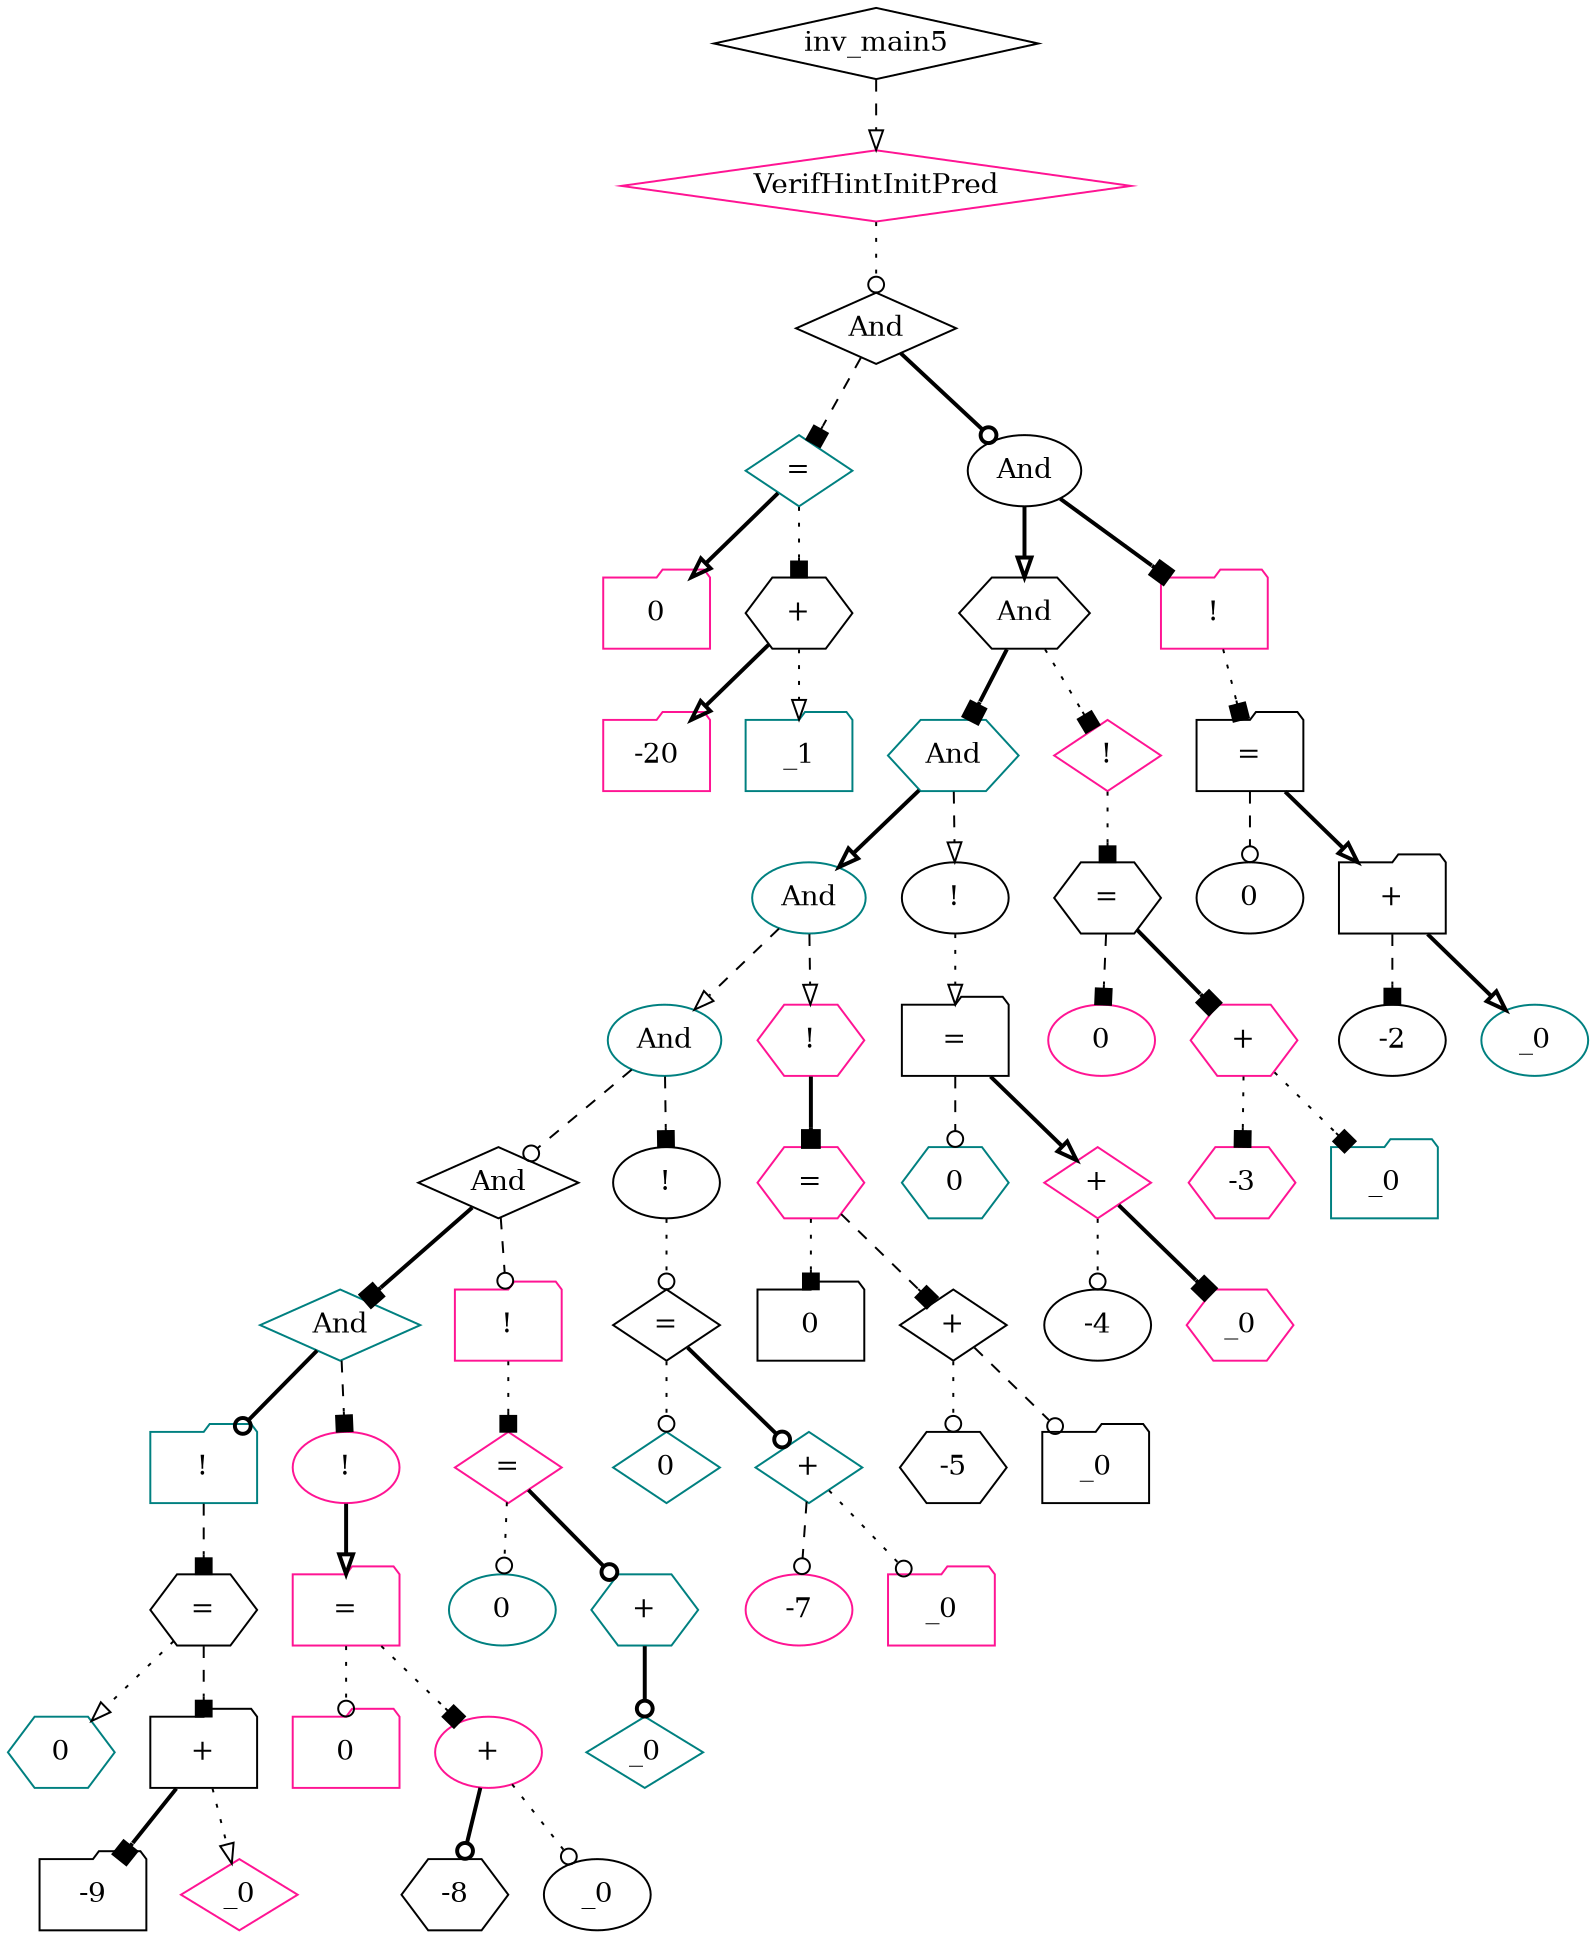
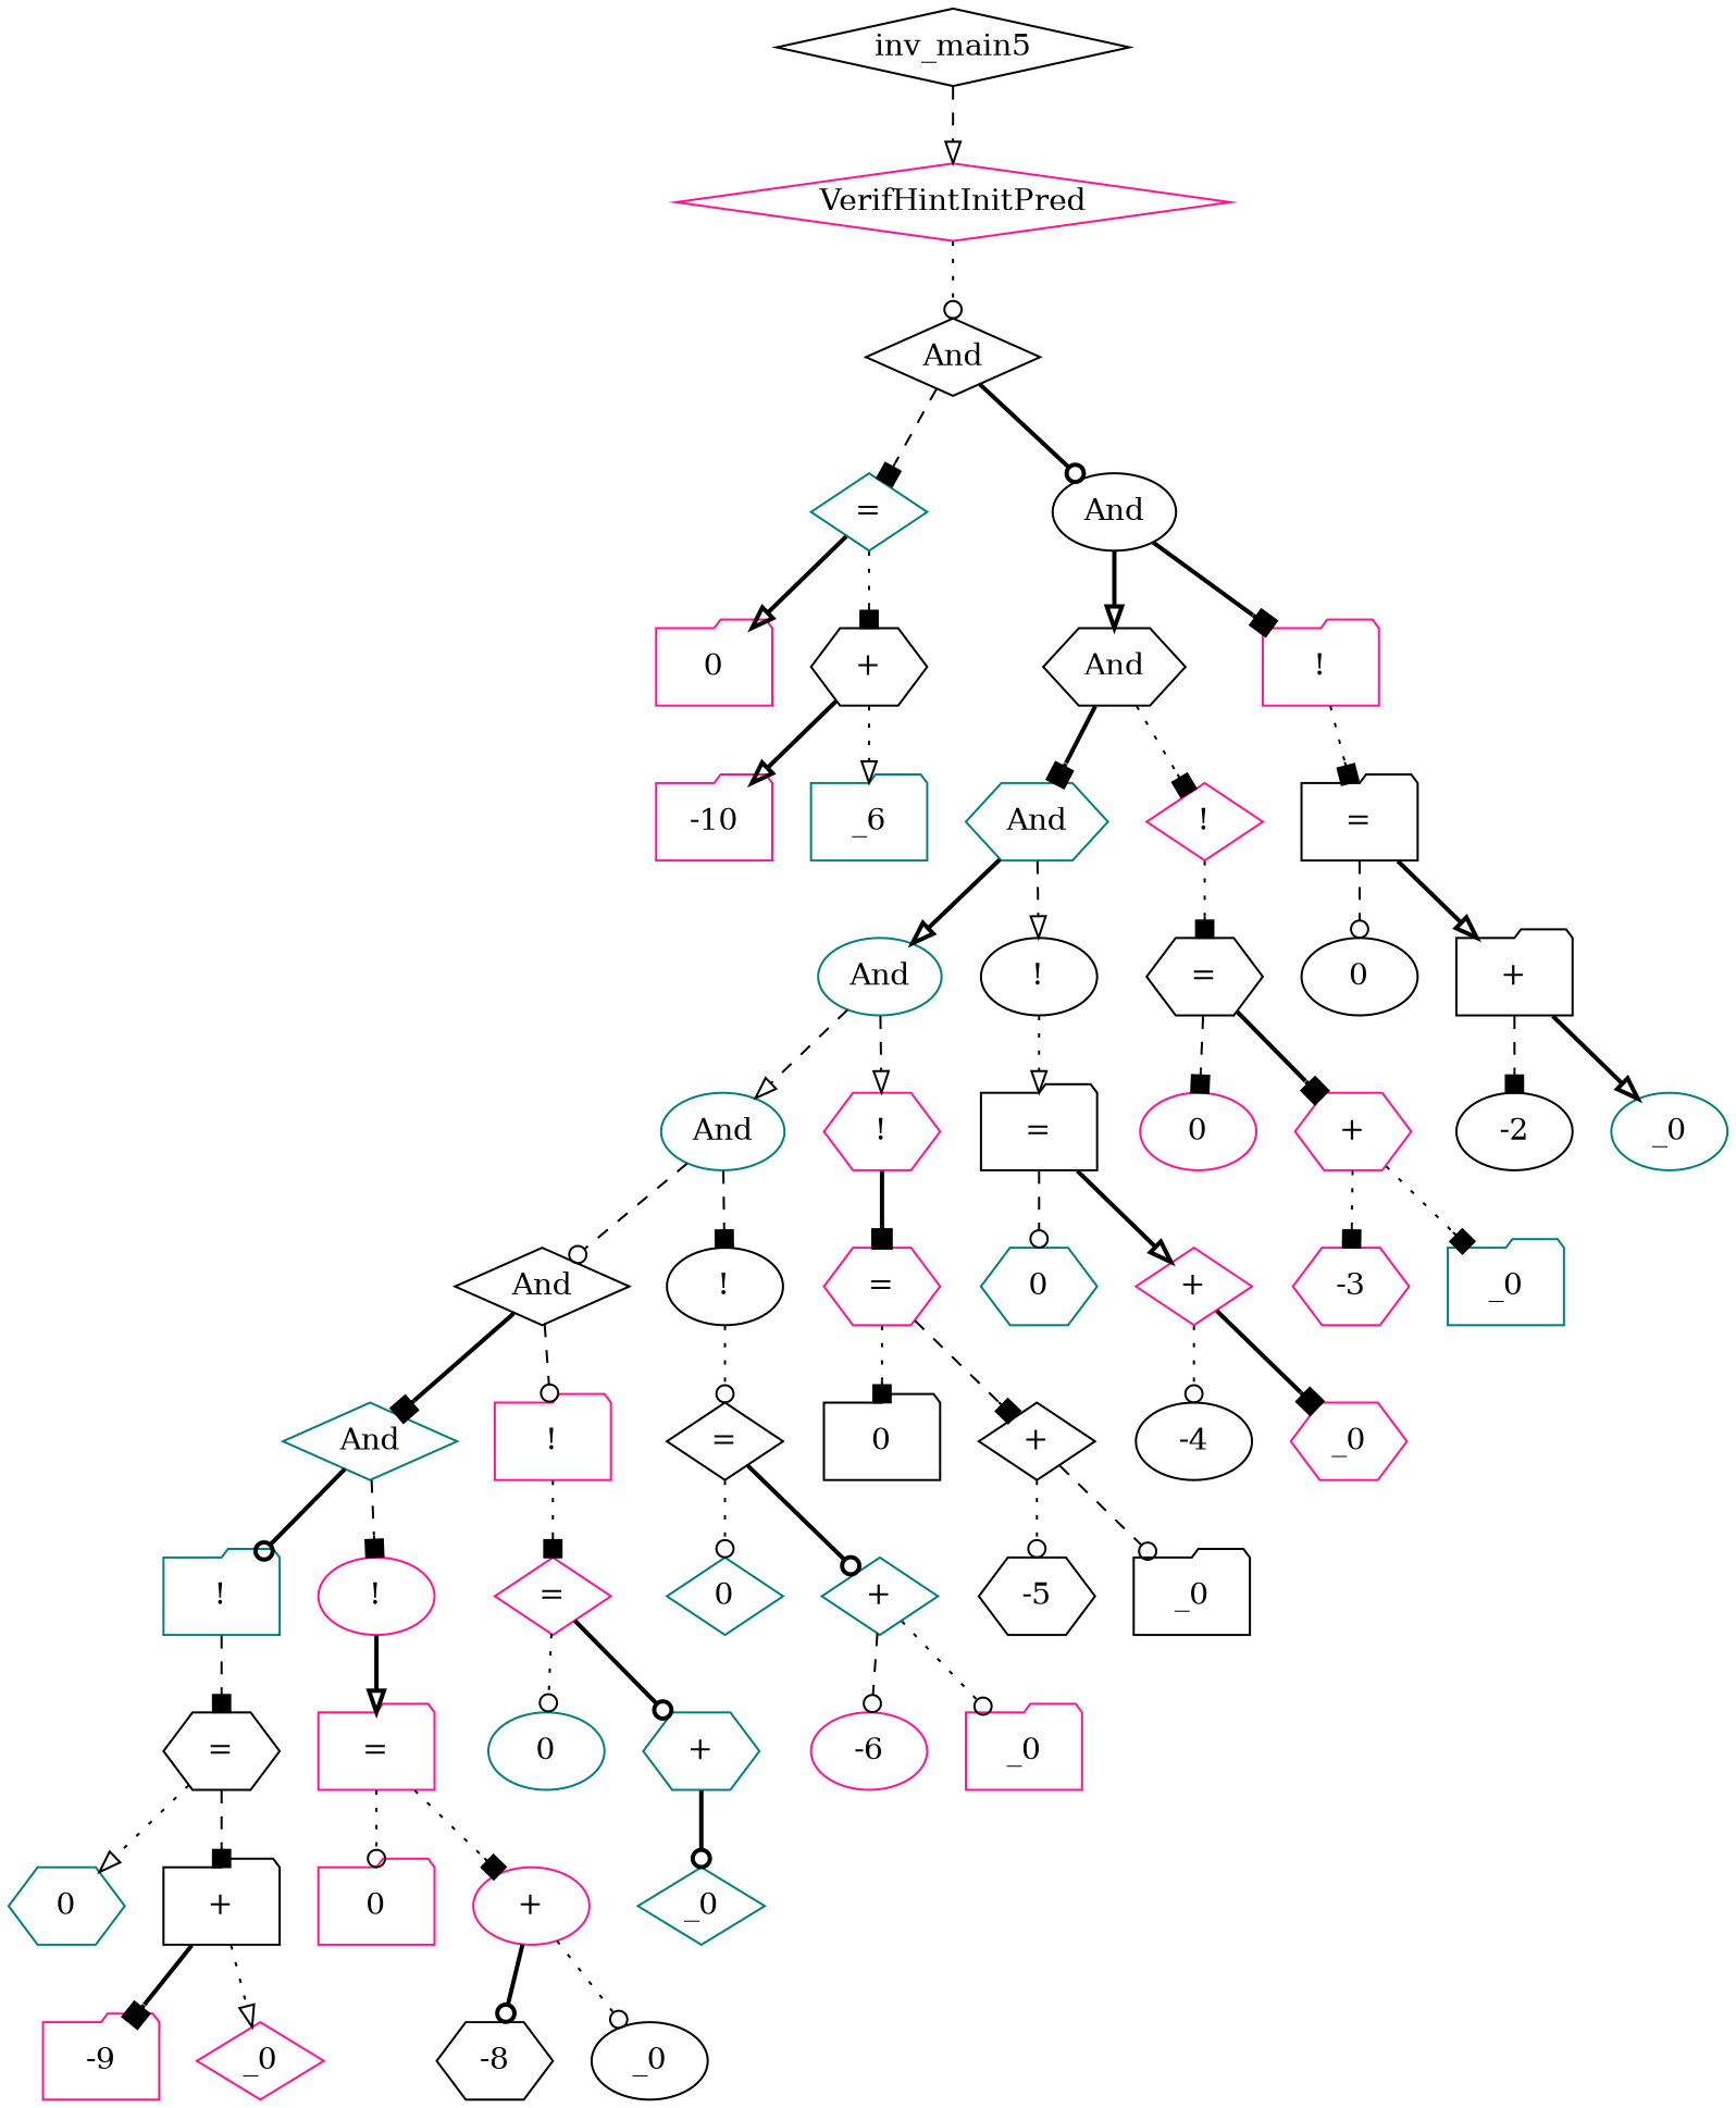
  digraph {
    node [color=black shape=folder]
    edge [arrowhead=box style=dotted]
    n1 [label=inv_main5 shape=diamond]
    n2 [color=deeppink label=VerifHintInitPred shape=diamond]
    n3 [label=And shape=diamond]
    n4 [color=teal label="=" shape=diamond]
    n5 [label=And shape=ellipse]
    n6 [color=deeppink label=0]
    n7 [label="+" shape=hexagon]
    n8 [label=And shape=hexagon]
    n9 [color=deeppink label="!"]
-   n10 [color=deeppink label=-20]
-   n11 [color=teal label=_1]
+   n10 [color=deeppink label=-10]
+   n11 [color=teal label=_6]
    n12 [color=teal label=And shape=hexagon]
    n13 [color=deeppink label="!" shape=diamond]
    n14 [label="="]
    n15 [color=teal label=And shape=ellipse]
    n16 [label="!" shape=ellipse]
    n17 [label="=" shape=hexagon]
    n18 [color=teal label=And shape=ellipse]
    n19 [color=deeppink label="!" shape=hexagon]
    n20 [label="="]
    n21 [label=And shape=diamond]
    n22 [label="!" shape=ellipse]
    n23 [color=deeppink label="=" shape=hexagon]
    n24 [color=teal label=And shape=diamond]
    n25 [color=deeppink label="!"]
    n26 [label="=" shape=diamond]
    n27 [color=teal label="!"]
    n28 [color=deeppink label="!" shape=ellipse]
    n29 [color=deeppink label="=" shape=diamond]
    n30 [label="=" shape=hexagon]
    n31 [color=deeppink label="="]
    n32 [color=teal label=0 shape=hexagon]
    n33 [label="+"]
-   n34 [label=-9]
+   n34 [color=deeppink label=-9]
    n35 [color=deeppink label=_0 shape=diamond]
    n36 [color=deeppink label=0]
    n37 [color=deeppink label="+" shape=ellipse]
    n38 [label=-8 shape=hexagon]
    n39 [label=_0 shape=ellipse]
    n40 [color=teal label=0 shape=ellipse]
    n41 [color=teal label="+" shape=hexagon]
    n42 [color=teal label=_0 shape=diamond]
    n43 [color=teal label=0 shape=diamond]
    n44 [color=teal label="+" shape=diamond]
-   n45 [color=deeppink label=-7 shape=ellipse]
+   n45 [color=deeppink label=-6 shape=ellipse]
    n46 [color=deeppink label=_0]
    n47 [label=0]
    n48 [label="+" shape=diamond]
    n49 [label=-5 shape=hexagon]
    n50 [label=_0]
    n51 [color=teal label=0 shape=hexagon]
    n52 [color=deeppink label="+" shape=diamond]
    n53 [label=-4 shape=ellipse]
    n54 [color=deeppink label=_0 shape=hexagon]
    n55 [color=deeppink label=0 shape=ellipse]
    n56 [color=deeppink label="+" shape=hexagon]
    n57 [color=deeppink label=-3 shape=hexagon]
    n58 [color=teal label=_0]
    n59 [label=0 shape=ellipse]
    n60 [label="+"]
    n61 [label=-2 shape=ellipse]
    n62 [color=teal label=_0 shape=ellipse]
    n1 -> n2 [arrowhead=onormal style=dashed]
    n2 -> n3 [arrowhead=odot]
    n3 -> n4 [style=dashed]
    n3 -> n5 [arrowhead=odot style=bold]
    n4 -> n6 [arrowhead=onormal style=bold]
    n4 -> n7
    n5 -> n8 [arrowhead=onormal style=bold]
    n5 -> n9 [style=bold]
    n7 -> n10 [arrowhead=onormal style=bold]
    n7 -> n11 [arrowhead=onormal]
    n8 -> n12 [style=bold]
    n8 -> n13
    n9 -> n14
    n12 -> n15 [arrowhead=onormal style=bold]
    n12 -> n16 [arrowhead=onormal style=dashed]
    n13 -> n17
    n14 -> n59 [arrowhead=odot style=dashed]
    n14 -> n60 [arrowhead=onormal style=bold]
    n15 -> n18 [arrowhead=onormal style=dashed]
    n15 -> n19 [arrowhead=onormal style=dashed]
    n16 -> n20 [arrowhead=onormal]
    n17 -> n55 [style=dashed]
    n17 -> n56 [style=bold]
    n18 -> n21 [arrowhead=odot style=dashed]
    n18 -> n22 [style=dashed]
    n19 -> n23 [style=bold]
    n20 -> n51 [arrowhead=odot style=dashed]
    n20 -> n52 [arrowhead=onormal style=bold]
    n21 -> n24 [style=bold]
    n21 -> n25 [arrowhead=odot style=dashed]
    n22 -> n26 [arrowhead=odot]
    n23 -> n47
    n23 -> n48 [style=dashed]
    n24 -> n27 [arrowhead=odot style=bold]
    n24 -> n28 [style=dashed]
    n25 -> n29
    n26 -> n43 [arrowhead=odot]
    n26 -> n44 [arrowhead=odot style=bold]
    n27 -> n30 [style=dashed]
    n28 -> n31 [arrowhead=onormal style=bold]
    n29 -> n40 [arrowhead=odot]
    n29 -> n41 [arrowhead=odot style=bold]
    n30 -> n32 [arrowhead=onormal]
    n30 -> n33 [style=dashed]
    n31 -> n36 [arrowhead=odot]
    n31 -> n37
    n33 -> n34 [style=bold]
    n33 -> n35 [arrowhead=onormal]
    n37 -> n38 [arrowhead=odot style=bold]
    n37 -> n39 [arrowhead=odot]
    n41 -> n42 [arrowhead=odot style=bold]
    n44 -> n45 [arrowhead=odot style=dashed]
    n44 -> n46 [arrowhead=odot]
    n48 -> n49 [arrowhead=odot]
    n48 -> n50 [arrowhead=odot style=dashed]
    n52 -> n53 [arrowhead=odot]
    n52 -> n54 [style=bold]
    n56 -> n57
    n56 -> n58
    n60 -> n61 [style=dashed]
    n60 -> n62 [arrowhead=onormal style=bold]
  }
